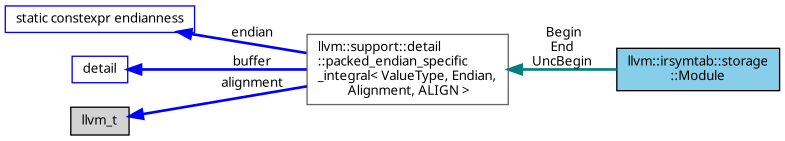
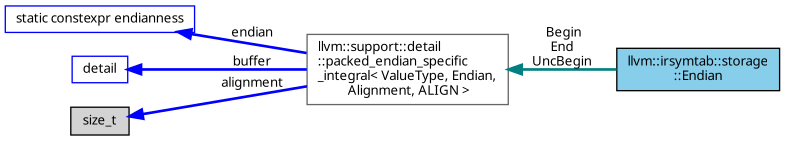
  digraph {
    fontname="Noto Sans"
    rankdir=LR
    node [color=black fillcolor=white fontname="Noto Sans" fontsize=10 shape=record style=filled]
    edge [color=blue dir=back fontname="Noto Sans" fontsize=10 labelfontname=Helvetica labelfontsize=10 style=bold]
-   n1 [fillcolor=skyblue fontcolor=black height=0.2 label="llvm::irsymtab::storage\l::Module" width=0.4]
+   n1 [fillcolor=skyblue fontcolor=black height=0.2 label="llvm::irsymtab::storage\l::Endian" width=0.4]
    n2 [color=gray40 height=0.2 label="llvm::support::detail\l::packed_endian_specific\l_integral\< ValueType, Endian,\l Alignment, ALIGN \>" width=0.4]
    n3 [color=blue height=0.2 label="static constexpr endianness" width=0.4]
    n4 [color=blue height=0.2 label=detail width=0.4]
-   n5 [fillcolor=lightgrey height=0.2 label=llvm_t width=0.4]
+   n5 [fillcolor=lightgrey height=0.2 label=size_t width=0.4]
    n2 -> n1 [color=teal label=" Begin\nEnd\nUncBegin"]
    n3 -> n2 [label=" endian"]
    n4 -> n2 [label=" buffer"]
    n5 -> n2 [label=" alignment"]
  }
